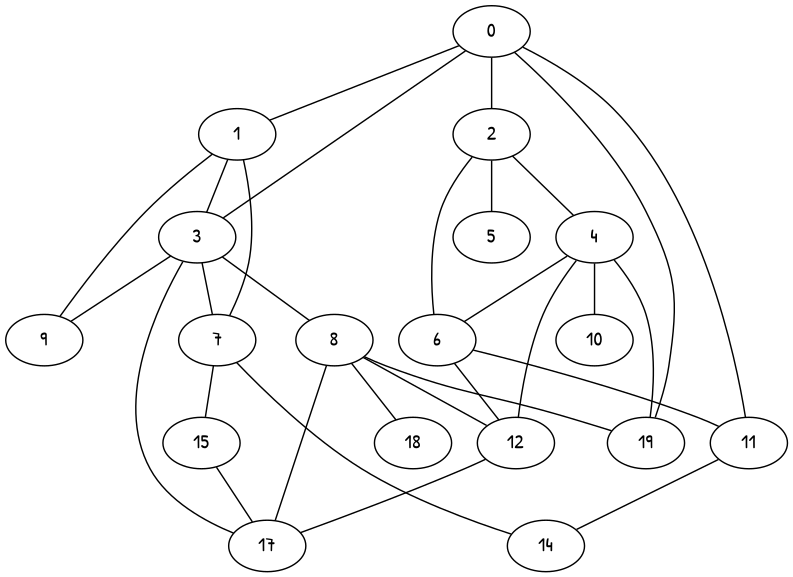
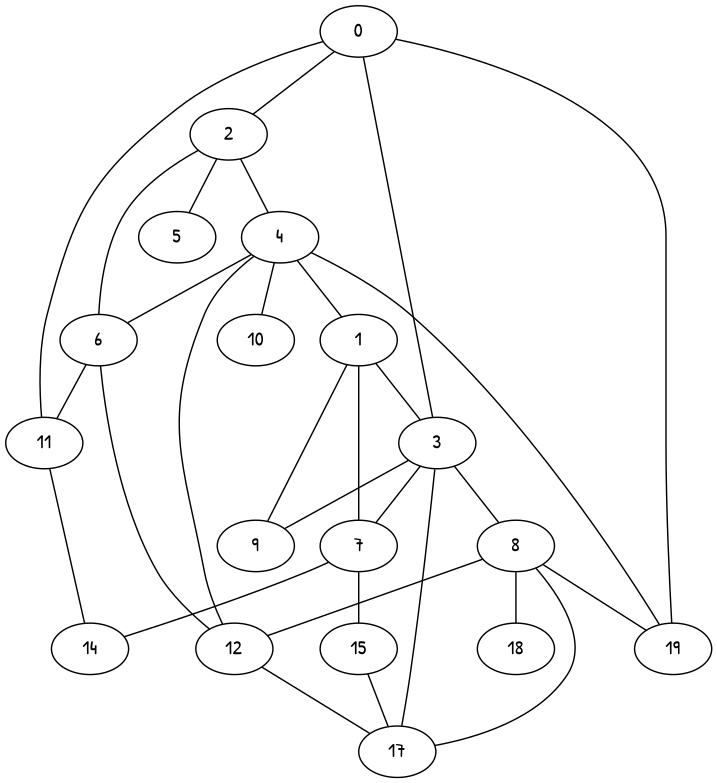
  graph {
    fontname="Patrick Hand"
    node [fontname="Patrick Hand"]
    edge [fontname="Patrick Hand"]
    0
    1
    2
    3
    19
    11
    9
    7
    4
    5
    6
    8
    17
    14
    15
    10
    12
    18
-   0 -- 1
+   4 -- 1
    0 -- 2
    0 -- 3
    0 -- 19
    0 -- 11
    1 -- 3
    1 -- 9
    1 -- 7
    2 -- 4
    2 -- 5
    2 -- 6
    3 -- 9
    3 -- 7
    3 -- 8
    3 -- 17
    11 -- 14
    7 -- 14
    7 -- 15
    4 -- 19
    4 -- 6
    4 -- 10
    4 -- 12
    6 -- 11
    6 -- 12
    8 -- 19
    8 -- 17
    8 -- 12
    8 -- 18
    15 -- 17
    12 -- 17
  }
